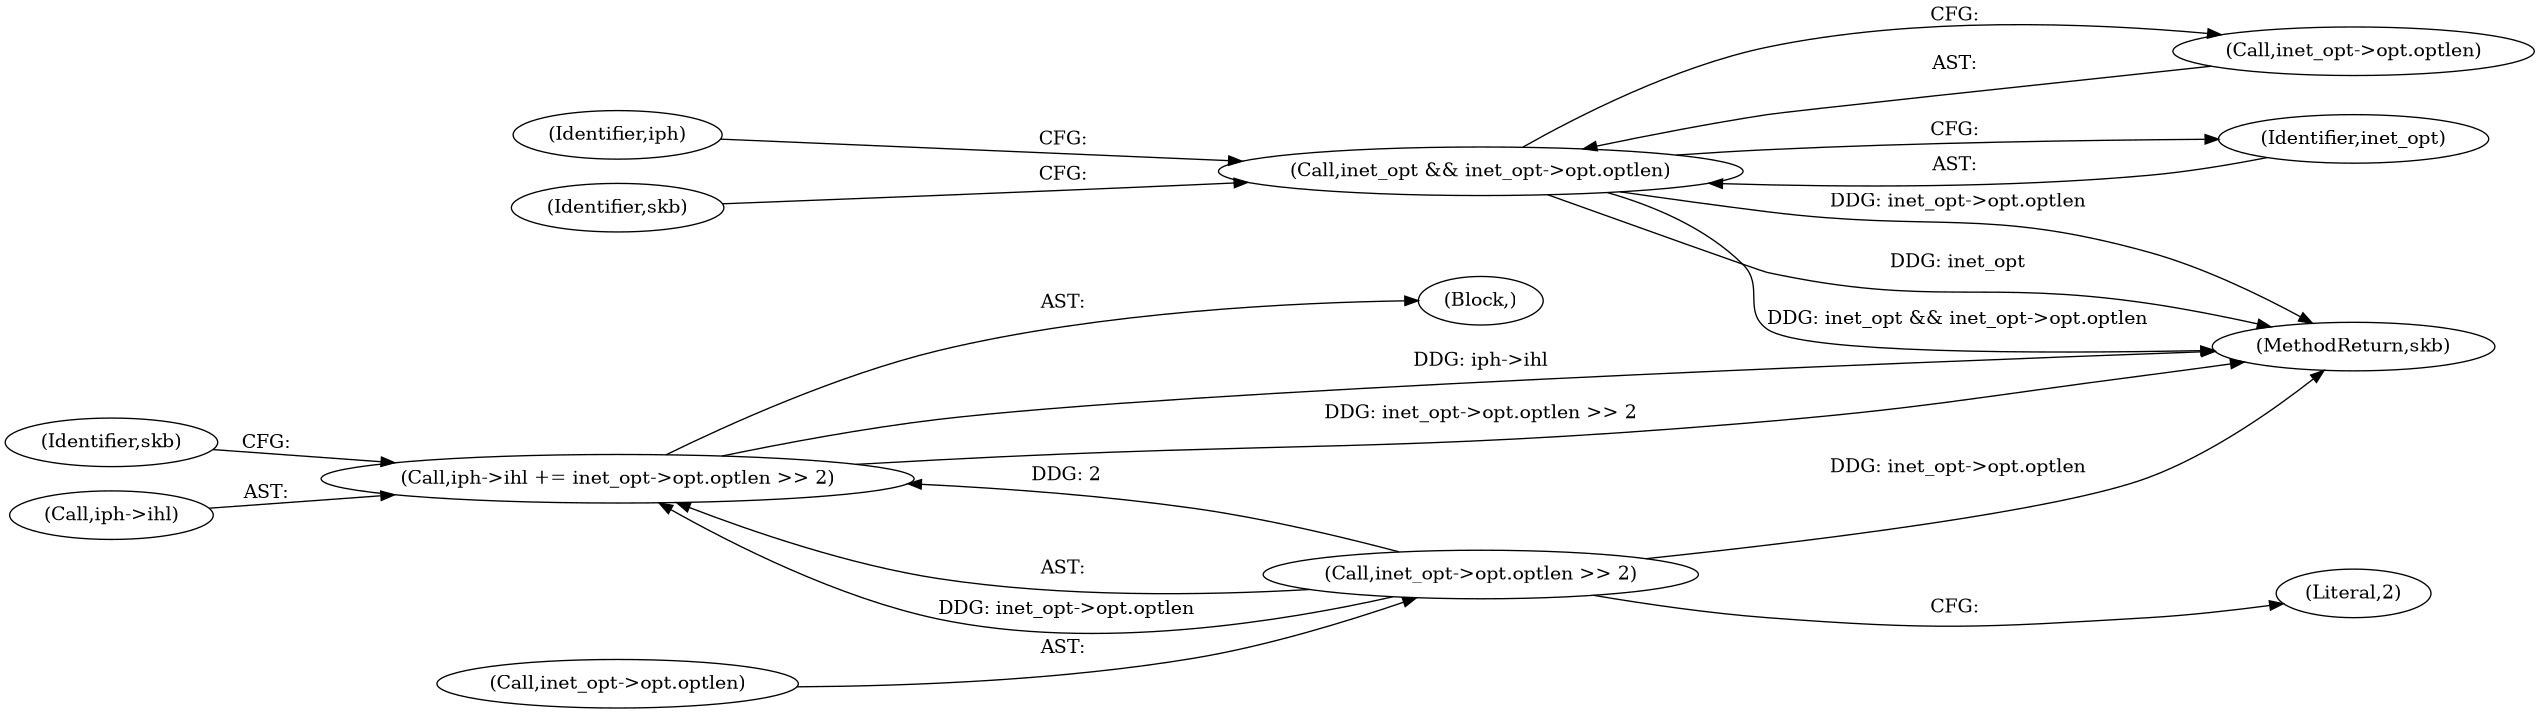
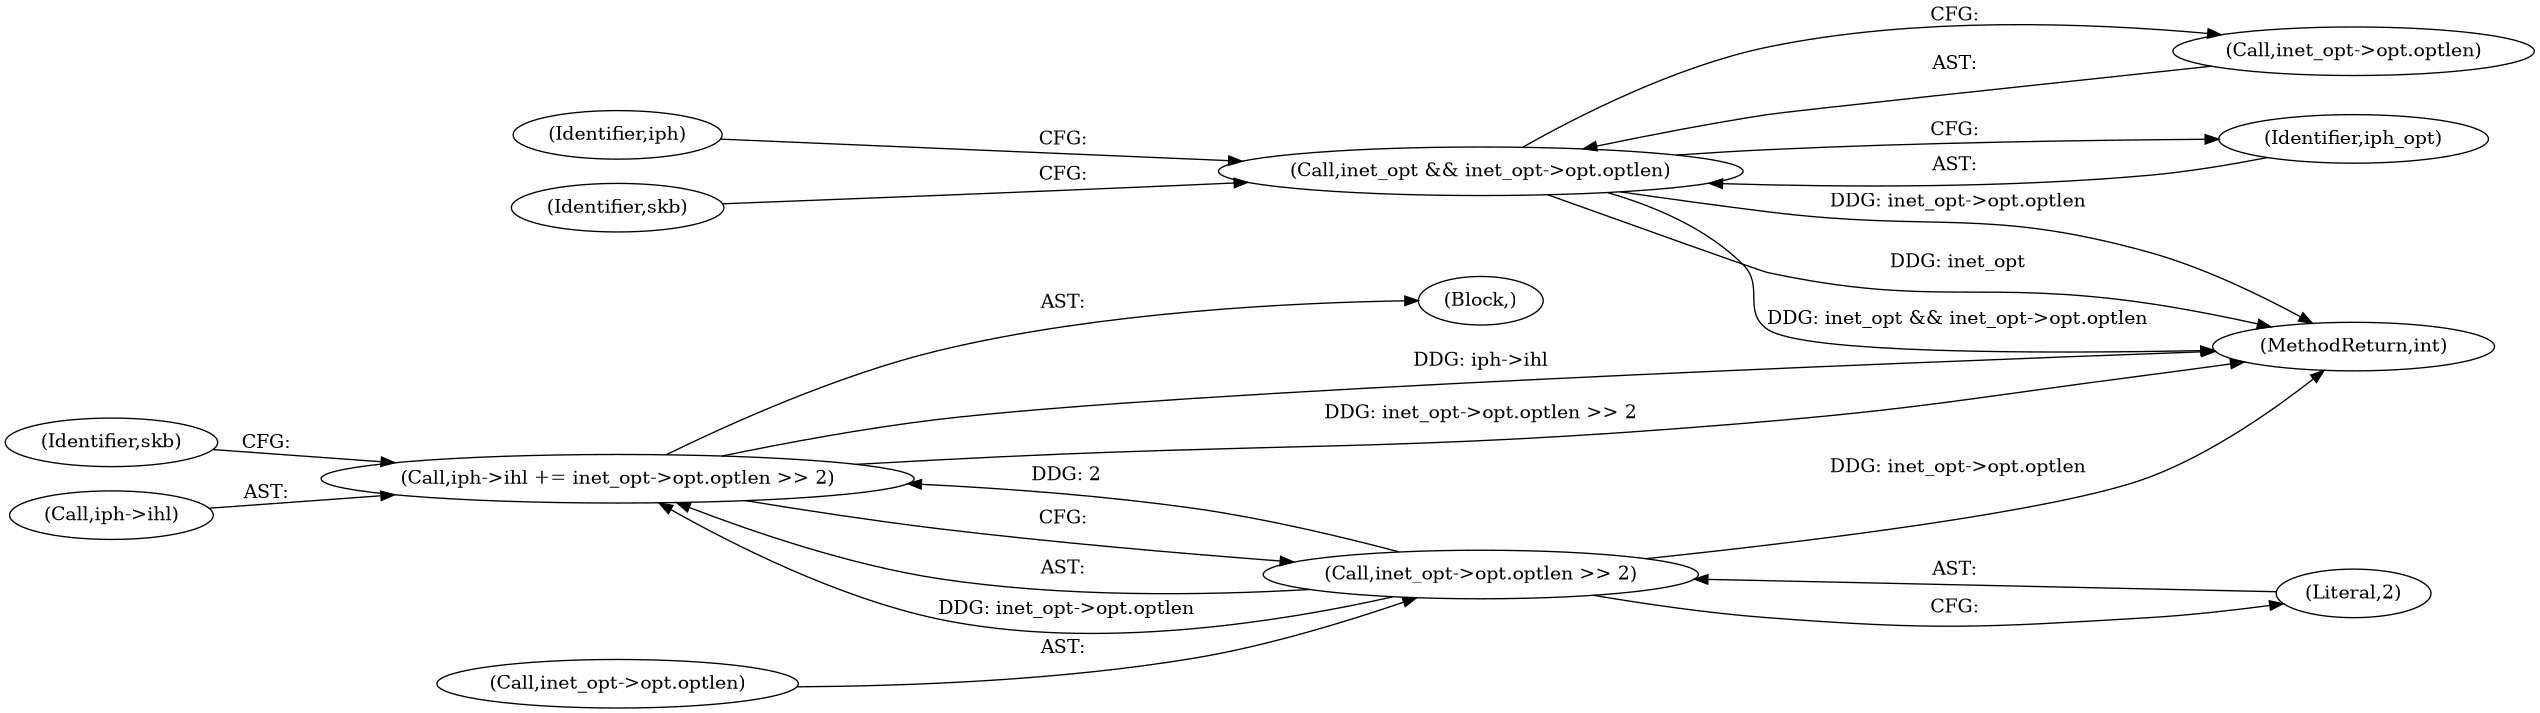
  digraph {
    rankdir=LR
    n1 [label="(Call,iph->ihl += inet_opt->opt.optlen >> 2)"]
    n2 [label="(Call,inet_opt->opt.optlen >> 2)"]
    n3 [label="(Block,)"]
-   n4 [label="(MethodReturn,skb)"]
+   n4 [label="(MethodReturn,int)"]
    n5 [label="(Literal,2)"]
    n6 [label="(Call,inet_opt && inet_opt->opt.optlen)"]
    n7 [label="(Call,inet_opt->opt.optlen)"]
-   n8 [label="(Identifier,inet_opt)"]
+   n8 [label="(Identifier,iph_opt)"]
    n9 [label="(Identifier,skb)"]
    n10 [label="(Identifier,iph)"]
    n11 [label="(Identifier,skb)"]
    n12 [label="(Call,iph->ihl)"]
    n13 [label="(Call,inet_opt->opt.optlen)"]
+   n1 -> n2 [label="CFG: "]
    n1 -> n3 [label="AST: "]
    n1 -> n4 [label="DDG: iph->ihl"]
    n1 -> n4 [label="DDG: inet_opt->opt.optlen >> 2"]
    n2 -> n1 [label="AST: "]
    n2 -> n1 [label="DDG: inet_opt->opt.optlen"]
    n2 -> n1 [label="DDG: 2"]
    n2 -> n4 [label="DDG: inet_opt->opt.optlen"]
    n2 -> n5 [label="CFG: "]
+   n5 -> n2 [label="AST: "]
    n6 -> n4 [label="DDG: inet_opt"]
    n6 -> n4 [label="DDG: inet_opt && inet_opt->opt.optlen"]
    n6 -> n4 [label="DDG: inet_opt->opt.optlen"]
    n6 -> n7 [label="CFG: "]
    n6 -> n8 [label="CFG: "]
    n7 -> n6 [label="AST: "]
    n8 -> n6 [label="AST: "]
    n9 -> n1 [label="CFG: "]
    n10 -> n6 [label="CFG: "]
    n11 -> n6 [label="CFG: "]
    n12 -> n1 [label="AST: "]
    n13 -> n2 [label="AST: "]
  }
